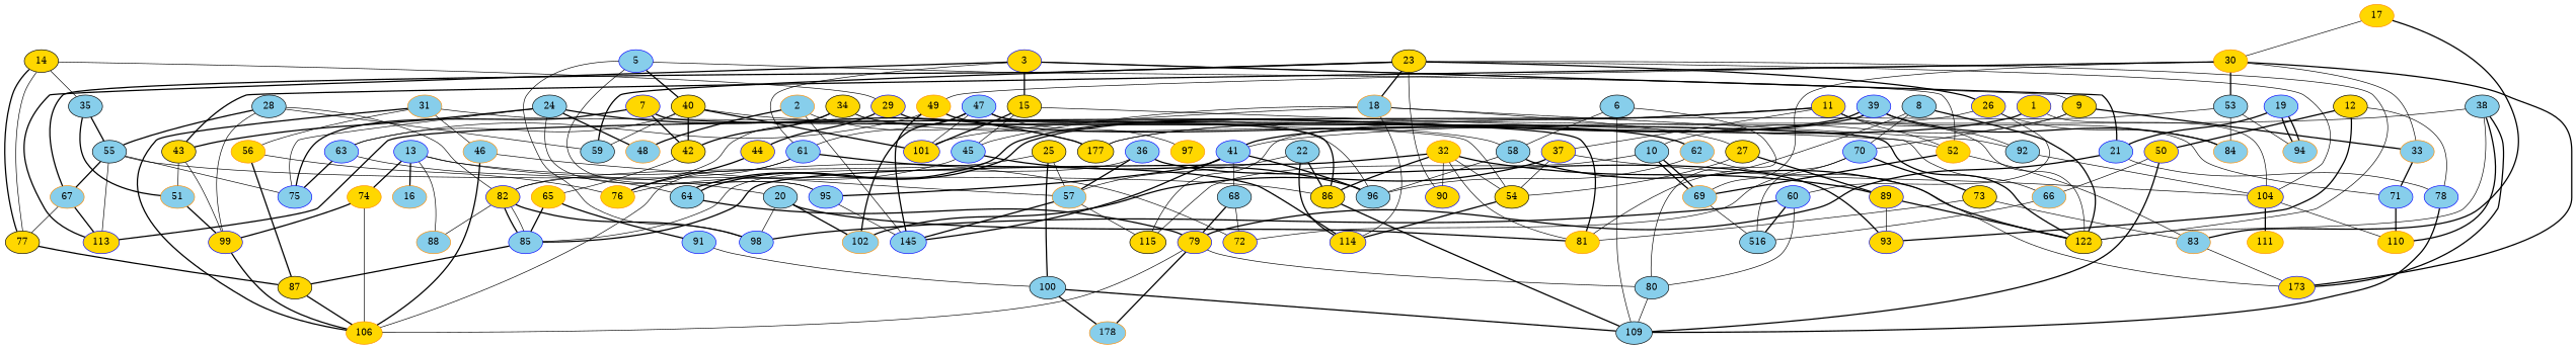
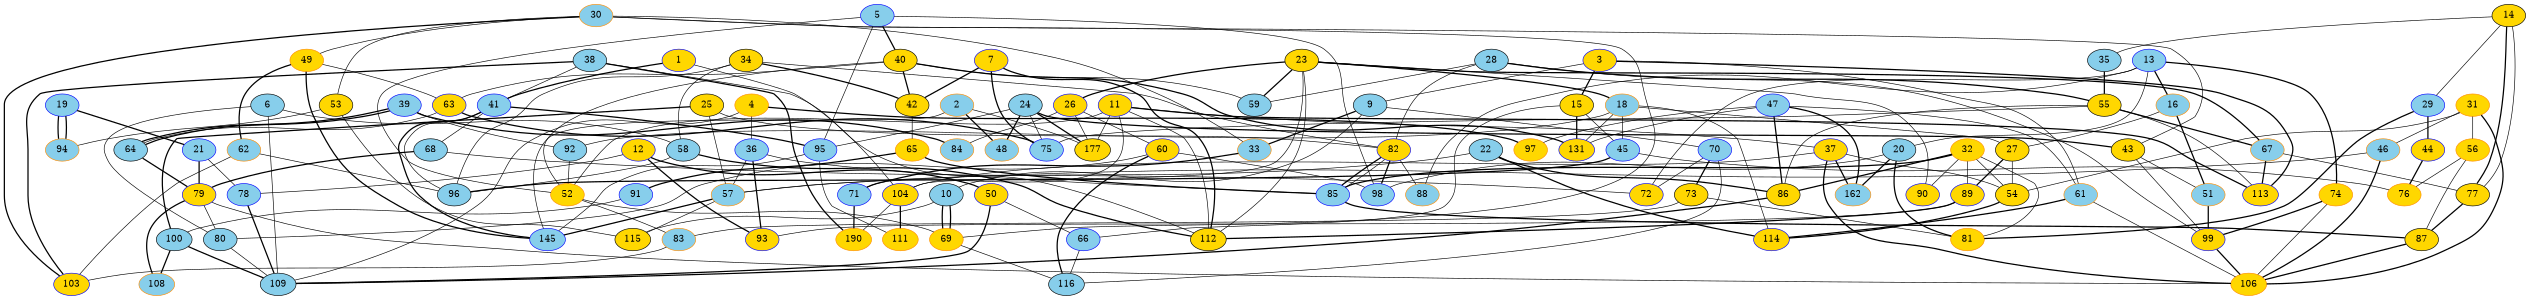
  graph {
    node [color=blue fillcolor=skyblue style=filled]
    edge [style=solid]
    1 [fillcolor=gold]
    41
    104 [fillcolor=gold]
    n4 [label=145]
    95
    96 [color=black]
    68 [color=black]
-   110 [color=darkorange fillcolor=gold]
+   110 [color=darkorange fillcolor=gold label=190]
    111 [color=darkorange fillcolor=gold]
    2 [color=darkorange]
    48 [color=darkorange]
    n12 [color=black fillcolor=gold label=177]
    3 [fillcolor=gold]
-   9 [color=black fillcolor=gold]
+   9 [color=black]
    15 [color=black fillcolor=gold]
    21
-   61
+   61 [color=darkorange]
    113 [fillcolor=gold]
    70
    10 [color=black]
    33 [color=darkorange]
    45
-   66 [color=darkorange]
-   101 [fillcolor=gold]
+   66
+   101 [fillcolor=gold label=131]
    78
    79 [fillcolor=gold]
    114 [fillcolor=gold]
    106 [color=darkorange fillcolor=gold]
    76 [color=darkorange fillcolor=gold]
+   4 [color=darkorange fillcolor=gold]
    36
    97 [color=darkorange fillcolor=gold]
    109 [color=black]
    93 [fillcolor=gold]
    57 [color=darkorange]
    85
    40 [color=black fillcolor=gold]
    5
    52 [color=darkorange fillcolor=gold]
    98
    42 [color=black fillcolor=gold]
    59 [color=black]
-   63
-   69 [color=darkorange]
+   63 [fillcolor=gold]
+   69 [color=darkorange fillcolor=gold]
    83 [color=darkorange]
    6 [color=black]
    58 [color=black]
    80 [color=black]
-   112 [color=black fillcolor=gold label=122]
+   112 [color=black fillcolor=gold]
    7 [fillcolor=gold]
    75
    65 [color=darkorange fillcolor=gold]
-   8 [color=black]
    81 [color=darkorange fillcolor=gold]
    72 [fillcolor=gold]
-   116 [color=black label=516]
+   116 [color=black]
    73 [color=black fillcolor=gold]
    115 [color=black fillcolor=gold]
    71
    11 [fillcolor=gold]
    37 [fillcolor=gold]
-   102 [color=darkorange]
+   102 [color=darkorange label=162]
    54 [color=black fillcolor=gold]
-   12 [color=black fillcolor=gold]
+   12 [fillcolor=gold]
    50 [fillcolor=gold]
    16 [color=darkorange]
    13
    20 [color=black]
    74 [color=darkorange fillcolor=gold]
    88 [color=darkorange]
    27 [color=black fillcolor=gold]
    99 [fillcolor=gold]
    14 [color=black fillcolor=gold]
-   29 [fillcolor=gold]
+   29
    35 [color=black]
    77 [color=black fillcolor=gold]
    44 [fillcolor=gold]
-   55 [color=black]
+   55 [color=black fillcolor=gold]
    51 [color=darkorange]
    87 [color=black fillcolor=gold]
    89 [fillcolor=gold]
-   17 [color=darkorange fillcolor=gold]
-   30 [color=darkorange fillcolor=gold]
+   30 [color=darkorange]
    43 [color=black fillcolor=gold]
    49 [color=darkorange fillcolor=gold]
-   53 [color=black]
-   103 [fillcolor=gold label=173]
+   53 [color=black fillcolor=gold]
+   103 [fillcolor=gold]
    18 [color=darkorange]
    92 [color=black]
    19
    94 [color=darkorange]
-   108 [color=darkorange label=178]
+   108 [color=darkorange]
    22 [color=black]
    86 [color=black fillcolor=gold]
    23 [color=black fillcolor=gold]
    26 [fillcolor=gold]
    67 [color=darkorange]
    90 [fillcolor=gold]
-   60
+   60 [fillcolor=gold]
    84 [color=darkorange]
    24 [color=black]
    25 [color=black fillcolor=gold]
    82 [fillcolor=gold]
    100 [color=black]
    28 [color=black]
    62 [color=darkorange]
-   31 [color=darkorange]
+   31 [color=darkorange fillcolor=gold]
    46 [color=darkorange]
    56 [color=darkorange fillcolor=gold]
    32 [color=darkorange fillcolor=gold]
    34 [color=black fillcolor=gold]
    38 [color=black]
    39
    64 [color=black]
    91
    47
    1 -- 41 [style=bold]
    1 -- 104
    41 -- n4 [style=bold]
    41 -- 95 [style=bold]
-   41 -- 96 [style=bold]
+   41 -- 96
    41 -- 68
    104 -- 110
    104 -- 111 [style=bold]
    95 -- n4
+   95 -- 111
    68 -- 79 [style=bold]
    68 -- 72
    2 -- n4
    2 -- 48 [style=bold]
    2 -- n12
    3 -- 9
    3 -- 15 [style=bold]
-   3 -- 21 [style=bold]
    3 -- 61
    3 -- 113 [style=bold]
    9 -- 70
    9 -- 10
    9 -- 33 [style=bold]
    15 -- 45
    15 -- 66
    15 -- 101 [style=bold]
    21 -- 78
    21 -- 79 [style=bold]
    61 -- 114 [style=bold]
    61 -- 106
-   61 -- 76
    70 -- 72
    70 -- 116
    70 -- 73 [style=bold]
    10 -- 69 [style=bold]
    10 -- 69 [style=bold]
    10 -- 115
    33 -- 71 [style=bold]
    45 -- 96 [style=bold]
    45 -- 76
    66 -- 116
    78 -- 109 [style=bold]
    79 -- 106
    79 -- 80
    79 -- 108 [style=bold]
+   4 -- 36
+   4 -- 97 [style=bold]
+   4 -- 109
    36 -- 93 [style=bold]
-   36 -- 57 [style=bold]
+   36 -- 57
    36 -- 85
    57 -- n4 [style=bold]
    57 -- 115
    85 -- 87 [style=bold]
    40 -- 101 [style=bold]
    40 -- 52
    40 -- 42 [style=bold]
    40 -- 59
    40 -- 63
    5 -- 95
    5 -- 40 [style=bold]
    5 -- 52
    5 -- 98
-   52 -- 69 [style=bold]
+   52 -- 69
    52 -- 83
    42 -- 65
    63 -- 75 [style=bold]
    63 -- 64
    69 -- 116
    83 -- 103
    6 -- 109
    6 -- 58
    6 -- 80
    58 -- 96
    58 -- 112 [style=bold]
    80 -- 109
    7 -- 42 [style=bold]
    7 -- 112 [style=bold]
    7 -- 75 [style=bold]
    65 -- 85 [style=bold]
    65 -- 91 [style=bold]
-   8 -- 70
-   8 -- 112 [style=bold]
-   8 -- 81
    73 -- 83
    73 -- 81
    71 -- 110 [style=bold]
    11 -- n12
    11 -- 113 [style=bold]
    11 -- 52
    11 -- 112
    11 -- 71
    11 -- 37
    37 -- 104
+   37 -- 106 [style=bold]
    37 -- 102 [style=bold]
    37 -- 54
    54 -- 114 [style=bold]
    12 -- 78
    12 -- 93 [style=bold]
    12 -- 50 [style=bold]
    50 -- 66
    50 -- 109 [style=bold]
+   16 -- 27
    13 -- 72
    13 -- 16 [style=bold]
    13 -- 20
    13 -- 74 [style=bold]
    13 -- 88
    20 -- 98
    20 -- 81 [style=bold]
    20 -- 102 [style=bold]
    74 -- 106
    74 -- 99 [style=bold]
    27 -- 54
    27 -- 89 [style=bold]
    99 -- 106 [style=bold]
    14 -- 29
    14 -- 35
    14 -- 77 [style=bold]
    14 -- 77
    29 -- 81 [style=bold]
    29 -- 44 [style=bold]
    35 -- 55 [style=bold]
-   35 -- 51 [style=bold]
+   16 -- 51 [style=bold]
    77 -- 87 [style=bold]
    44 -- 76 [style=bold]
    55 -- 113
    55 -- 75
    55 -- 86
    55 -- 67 [style=bold]
    51 -- 99 [style=bold]
    87 -- 106 [style=bold]
    89 -- 93
    89 -- 112 [style=bold]
-   17 -- 83 [style=bold]
-   17 -- 30
    30 -- 33
    30 -- 69
-   30 -- 43 [style=bold]
+   30 -- 43
    30 -- 49
-   30 -- 53 [style=bold]
+   30 -- 53
    30 -- 103 [style=bold]
    43 -- 99
    43 -- 51
    49 -- n4 [style=bold]
    49 -- 63
    49 -- 62 [style=bold]
    53 -- 115
    53 -- 94
-   53 -- 84
    18 -- 45
    18 -- 101
    18 -- 114
    18 -- 27
    18 -- 92
-   92 -- 104
+   92 -- 52
    19 -- 21 [style=bold]
    19 -- 94 [style=bold]
    19 -- 94 [style=bold]
    22 -- 114 [style=bold]
    22 -- 57
    22 -- 86 [style=bold]
    86 -- 109 [style=bold]
    23 -- 104
    23 -- 59 [style=bold]
    23 -- 112
    23 -- 18 [style=bold]
    23 -- 26 [style=bold]
    23 -- 67 [style=bold]
    23 -- 90
    26 -- n12
    26 -- 60
    26 -- 84
    67 -- 113 [style=bold]
    67 -- 77
-   60 -- 98 [style=bold]
+   60 -- 98
    60 -- 80
    60 -- 116 [style=bold]
    24 -- 95
    24 -- 48 [style=bold]
    24 -- n12 [style=bold]
    24 -- 75
    24 -- 43 [style=bold]
    25 -- 57
    25 -- 82
    25 -- 100 [style=bold]
    82 -- 85 [style=bold]
    82 -- 85
    82 -- 98 [style=bold]
    82 -- 88
    100 -- 109 [style=bold]
    100 -- 108 [style=bold]
    28 -- 59
    28 -- 99
    28 -- 55 [style=bold]
    28 -- 82
    62 -- 96
    62 -- 103
    31 -- 106 [style=bold]
    31 -- 54
    31 -- 46
    31 -- 56
    46 -- 106 [style=bold]
    46 -- 57
    56 -- 76
-   56 -- 87 [style=bold]
+   56 -- 87
    32 -- 85 [style=bold]
    32 -- 81
    32 -- 54
-   32 -- 89 [style=bold]
+   32 -- 89
    32 -- 86 [style=bold]
    32 -- 90
    34 -- 96
    34 -- 42 [style=bold]
    34 -- 58
    34 -- 82
    38 -- 41
    38 -- 110 [style=bold]
    38 -- 112
    38 -- 103 [style=bold]
    39 -- 92
    39 -- 84 [style=bold]
    39 -- 64 [style=bold]
    39 -- 64 [style=bold]
    64 -- 79 [style=bold]
    91 -- 100
    47 -- 61
    47 -- 101
    47 -- 97
    47 -- 102 [style=bold]
    47 -- 86 [style=bold]
  }
